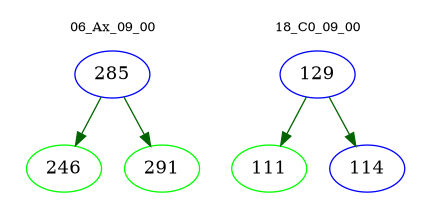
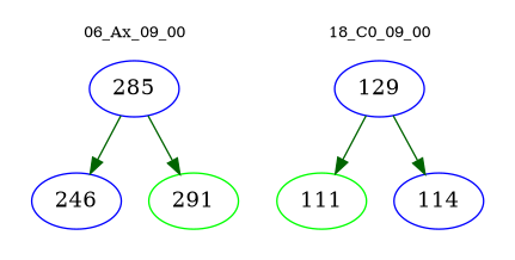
  digraph {
    node [color=blue]
    edge [color=darkgreen]
    n1 [label=285]
-   n2 [color=green label=246]
+   n2 [label=246]
    n3 [color=green label=291]
    n4 [label=129]
    n5 [color=green label=111]
    n6 [label=114]
    subgraph cluster_1 {
      color=white
      fontsize=10
      label="06_Ax_09_00"
      n1
      n2
      n3
    }
    subgraph cluster_2 {
      color=white
      fontsize=10
      label="18_C0_09_00"
      n4
      n5
      n6
    }
    n1 -> n2
    n1 -> n3
    n4 -> n5
    n4 -> n6
  }
